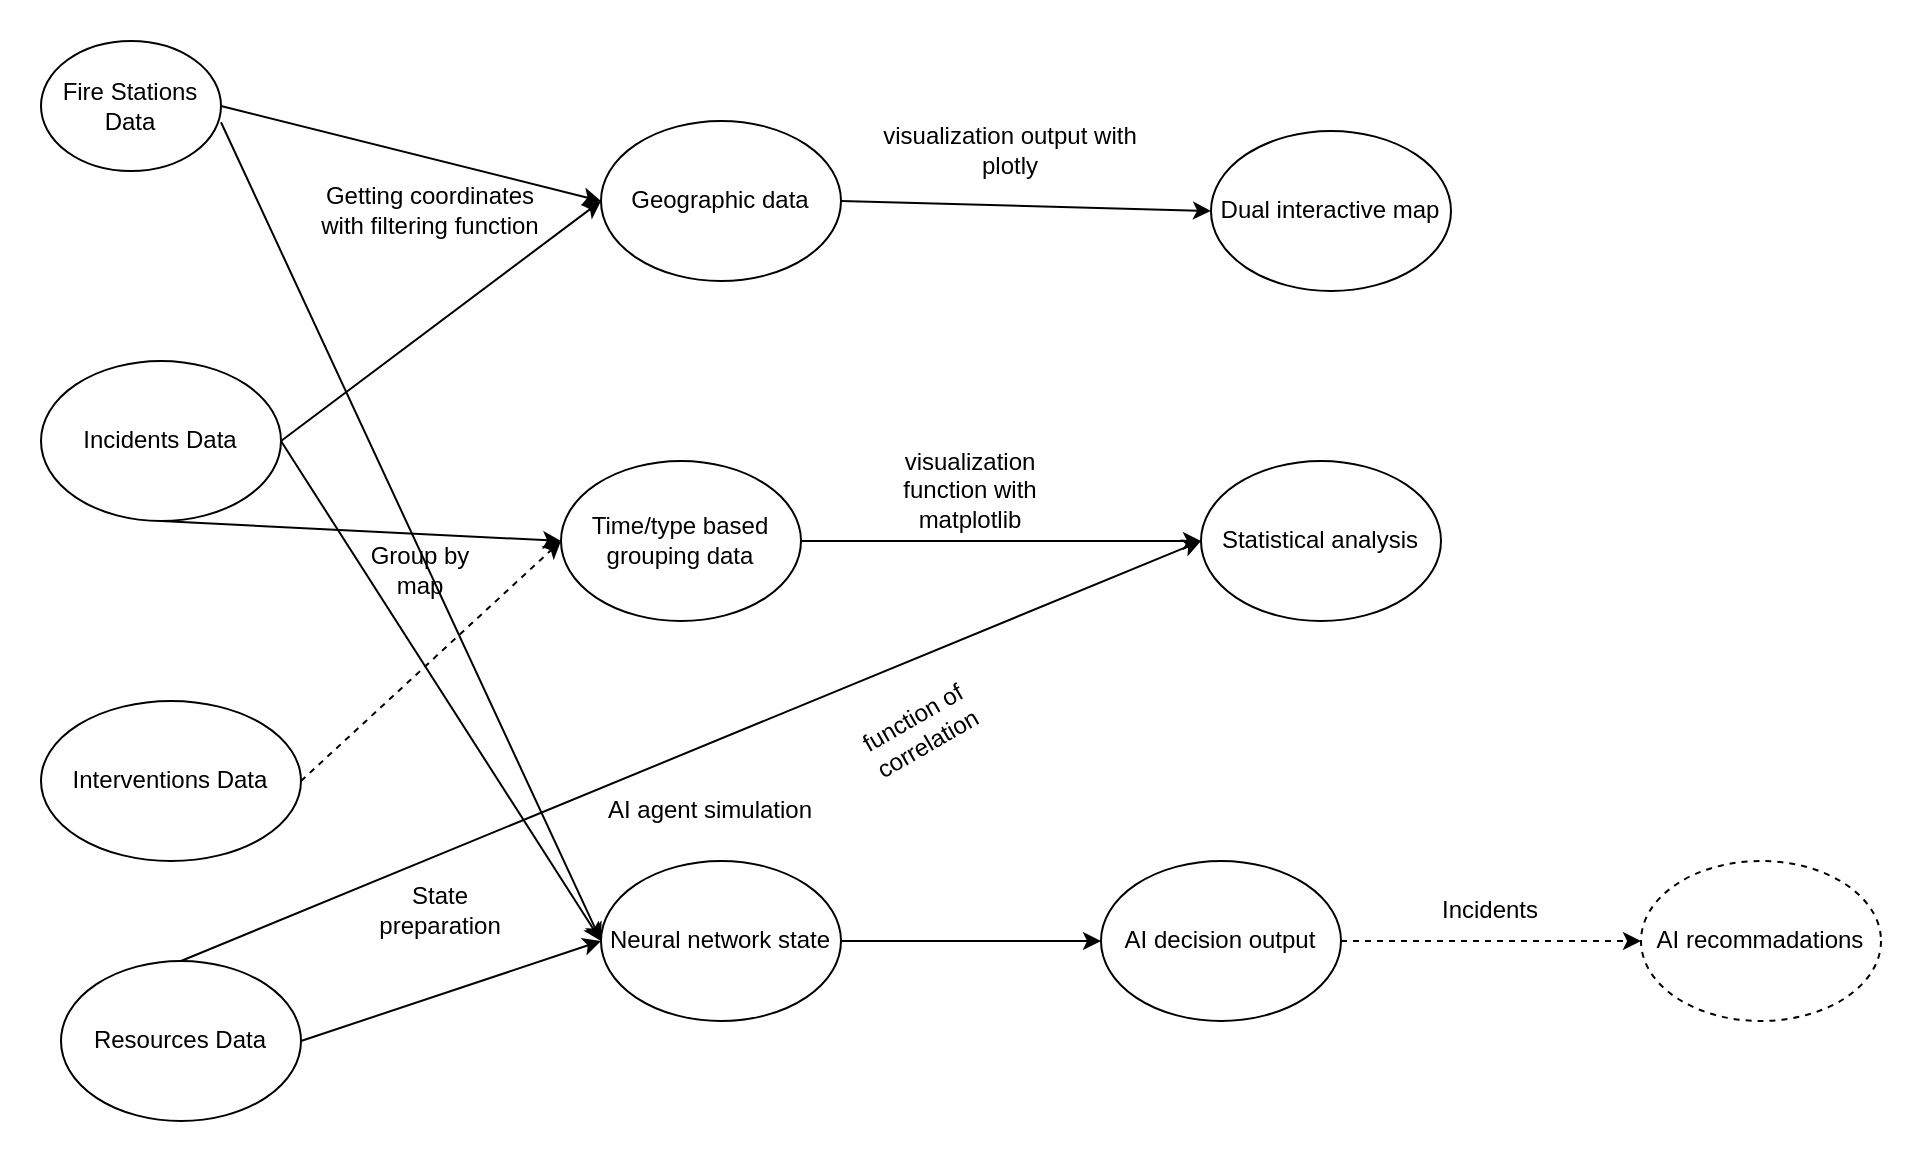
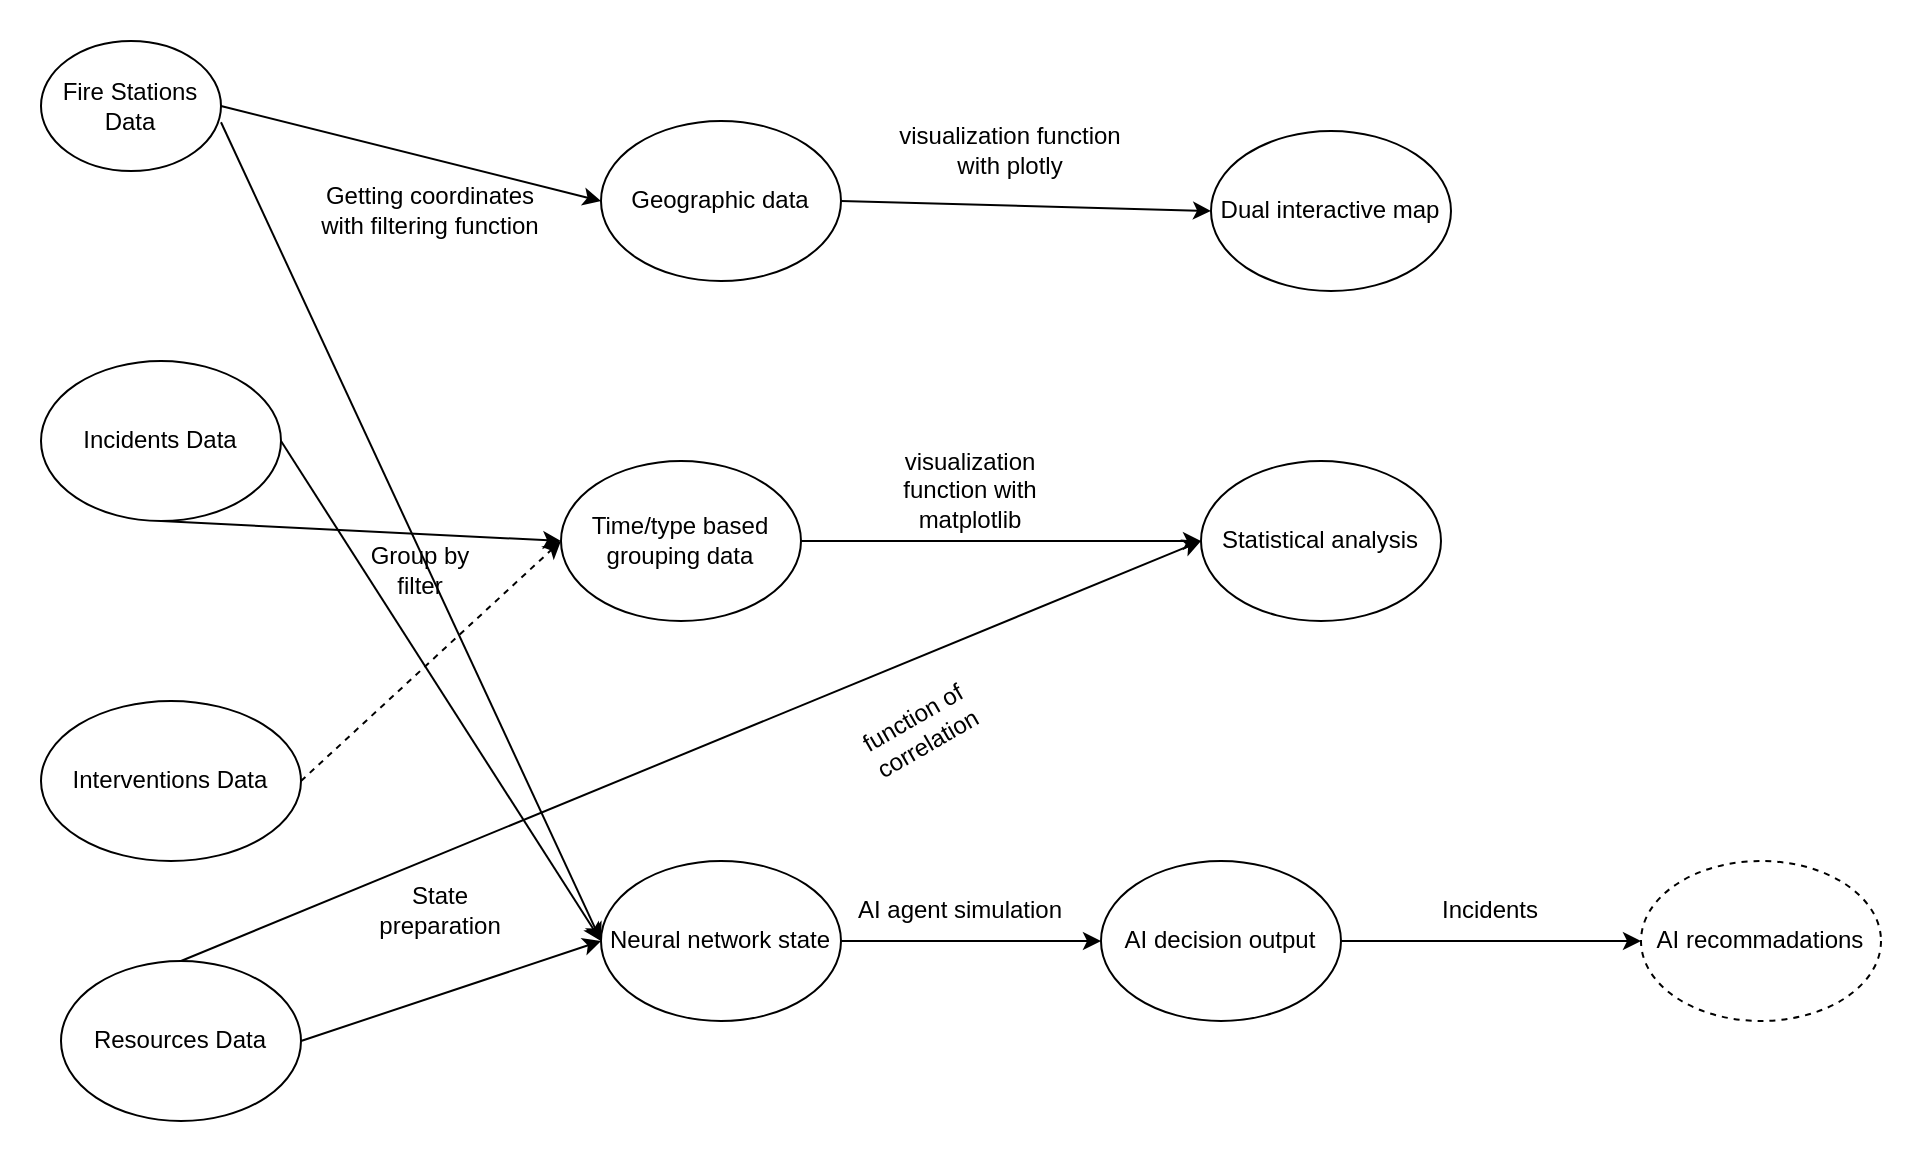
  <mxCell id="0" />
  <mxCell id="1" parent="0" />
  <mxCell id="2" value="Resources Data" style="ellipse;whiteSpace=wrap;html=1;" vertex="1" parent="1"><mxGeometry x="30" y="480" width="120" height="80" as="geometry" /></mxCell>
  <mxCell id="3" value="Fire Stations Data" style="ellipse;whiteSpace=wrap;html=1;" vertex="1" parent="1"><mxGeometry x="20" y="20" width="90" height="65" as="geometry" /></mxCell>
  <mxCell id="4" value="Incidents Data" style="ellipse;whiteSpace=wrap;html=1;" vertex="1" parent="1"><mxGeometry x="20" y="180" width="120" height="80" as="geometry" /></mxCell>
  <mxCell id="5" value="Interventions Data" style="ellipse;whiteSpace=wrap;html=1;" vertex="1" parent="1"><mxGeometry x="20" y="350" width="130" height="80" as="geometry" /></mxCell>
- <mxCell id="6" value="" style="endArrow=classic;html=1;rounded=0;exitX=1;exitY=0.5;exitDx=0;exitDy=0;entryX=0;entryY=0.5;entryDx=0;entryDy=0;" edge="1" parent="1" source="4" target="11"><mxGeometry width="50" height="50" relative="1" as="geometry"><mxPoint x="370" y="320" as="sourcePoint" /><mxPoint x="310" y="130" as="targetPoint" /></mxGeometry></mxCell>
  <mxCell id="7" value="" style="endArrow=classic;html=1;rounded=0;exitX=1;exitY=0.5;exitDx=0;exitDy=0;entryX=0;entryY=0.5;entryDx=0;entryDy=0;" edge="1" parent="1" source="3" target="11"><mxGeometry width="50" height="50" relative="1" as="geometry"><mxPoint x="370" y="320" as="sourcePoint" /><mxPoint x="310" y="130" as="targetPoint" /></mxGeometry></mxCell>
  <mxCell id="8" value="" style="endArrow=classic;html=1;rounded=0;exitX=0.5;exitY=1;exitDx=0;exitDy=0;entryX=0;entryY=0.5;entryDx=0;entryDy=0;" edge="1" parent="1" source="4" target="15"><mxGeometry width="50" height="50" relative="1" as="geometry"><mxPoint x="370" y="320" as="sourcePoint" /><mxPoint x="330" y="380" as="targetPoint" /></mxGeometry></mxCell>
  <mxCell id="9" value="" style="endArrow=classic;html=1;rounded=0;exitX=1;exitY=0.5;exitDx=0;exitDy=0;entryX=0;entryY=0.5;entryDx=0;entryDy=0;dashed=1;" edge="1" parent="1" source="5" target="15"><mxGeometry width="50" height="50" relative="1" as="geometry"><mxPoint x="370" y="320" as="sourcePoint" /><mxPoint x="330" y="380" as="targetPoint" /></mxGeometry></mxCell>
  <mxCell id="10" value="Getting coordinates&lt;div&gt;with filtering function&lt;/div&gt;" style="text;html=1;align=center;verticalAlign=middle;whiteSpace=wrap;rounded=0;" vertex="1" parent="1"><mxGeometry x="155" y="90" width="120" height="30" as="geometry" /></mxCell>
  <mxCell id="11" value="Geographic data" style="ellipse;whiteSpace=wrap;html=1;" vertex="1" parent="1"><mxGeometry x="300" y="60" width="120" height="80" as="geometry" /></mxCell>
  <mxCell id="12" value="" style="endArrow=classic;html=1;rounded=0;exitX=1;exitY=0.5;exitDx=0;exitDy=0;entryX=0;entryY=0.5;entryDx=0;entryDy=0;" edge="1" parent="1" source="11" target="13"><mxGeometry width="50" height="50" relative="1" as="geometry"><mxPoint x="370" y="320" as="sourcePoint" /><mxPoint x="590" y="100" as="targetPoint" /></mxGeometry></mxCell>
  <mxCell id="13" value="Dual interactive map" style="ellipse;whiteSpace=wrap;html=1;" vertex="1" parent="1"><mxGeometry x="605" y="65" width="120" height="80" as="geometry" /></mxCell>
- <mxCell id="14" value="visualization output with plotly" style="text;html=1;align=center;verticalAlign=middle;whiteSpace=wrap;rounded=0;" vertex="1" parent="1"><mxGeometry x="440" y="60" width="130" height="30" as="geometry" /></mxCell>
+ <mxCell id="14" value="visualization function with plotly" style="text;html=1;align=center;verticalAlign=middle;whiteSpace=wrap;rounded=0;" vertex="1" parent="1"><mxGeometry x="440" y="60" width="130" height="30" as="geometry" /></mxCell>
  <mxCell id="15" value="Time/type based grouping data" style="ellipse;whiteSpace=wrap;html=1;" vertex="1" parent="1"><mxGeometry x="280" y="230" width="120" height="80" as="geometry" /></mxCell>
  <mxCell id="16" value="" style="endArrow=classic;html=1;rounded=0;exitX=1;exitY=0.5;exitDx=0;exitDy=0;entryX=0;entryY=0.5;entryDx=0;entryDy=0;" edge="1" parent="1" source="15" target="17"><mxGeometry width="50" height="50" relative="1" as="geometry"><mxPoint x="370" y="320" as="sourcePoint" /><mxPoint x="620" y="270" as="targetPoint" /></mxGeometry></mxCell>
  <mxCell id="17" value="Statistical analysis" style="ellipse;whiteSpace=wrap;html=1;" vertex="1" parent="1"><mxGeometry x="600" y="230" width="120" height="80" as="geometry" /></mxCell>
- <mxCell id="18" value="Group by map" style="text;html=1;align=center;verticalAlign=middle;whiteSpace=wrap;rounded=0;" vertex="1" parent="1"><mxGeometry x="180" y="270" width="60" height="30" as="geometry" /></mxCell>
+ <mxCell id="18" value="Group by filter" style="text;html=1;align=center;verticalAlign=middle;whiteSpace=wrap;rounded=0;" vertex="1" parent="1"><mxGeometry x="180" y="270" width="60" height="30" as="geometry" /></mxCell>
  <mxCell id="19" value="" style="endArrow=classic;html=1;rounded=0;exitX=1;exitY=0.5;exitDx=0;exitDy=0;entryX=0;entryY=0.5;entryDx=0;entryDy=0;" edge="1" parent="1" source="2" target="21"><mxGeometry width="50" height="50" relative="1" as="geometry"><mxPoint x="240" y="530" as="sourcePoint" /><mxPoint x="290" y="480" as="targetPoint" /></mxGeometry></mxCell>
  <mxCell id="20" value="" style="endArrow=classic;html=1;rounded=0;exitX=1;exitY=0.5;exitDx=0;exitDy=0;entryX=0;entryY=0.5;entryDx=0;entryDy=0;" edge="1" parent="1" source="4" target="21"><mxGeometry width="50" height="50" relative="1" as="geometry"><mxPoint x="370" y="320" as="sourcePoint" /><mxPoint x="360" y="480" as="targetPoint" /></mxGeometry></mxCell>
  <mxCell id="21" value="Neural network state" style="ellipse;whiteSpace=wrap;html=1;" vertex="1" parent="1"><mxGeometry x="300" y="430" width="120" height="80" as="geometry" /></mxCell>
  <mxCell id="22" value="" style="endArrow=classic;html=1;rounded=0;exitX=1;exitY=0.625;exitDx=0;exitDy=0;exitPerimeter=0;entryX=0;entryY=0.5;entryDx=0;entryDy=0;" edge="1" parent="1" source="3" target="21"><mxGeometry width="50" height="50" relative="1" as="geometry"><mxPoint x="370" y="320" as="sourcePoint" /><mxPoint x="420" y="270" as="targetPoint" /></mxGeometry></mxCell>
  <mxCell id="23" value="AI decision output" style="ellipse;whiteSpace=wrap;html=1;" vertex="1" parent="1"><mxGeometry x="550" y="430" width="120" height="80" as="geometry" /></mxCell>
  <mxCell id="24" value="" style="endArrow=classic;html=1;rounded=0;exitX=1;exitY=0.5;exitDx=0;exitDy=0;entryX=0;entryY=0.5;entryDx=0;entryDy=0;" edge="1" parent="1" source="21" target="23"><mxGeometry width="50" height="50" relative="1" as="geometry"><mxPoint x="370" y="320" as="sourcePoint" /><mxPoint x="420" y="270" as="targetPoint" /></mxGeometry></mxCell>
  <mxCell id="25" value="AI recommadations" style="ellipse;whiteSpace=wrap;html=1;dashed=1;" vertex="1" parent="1"><mxGeometry x="820" y="430" width="120" height="80" as="geometry" /></mxCell>
- <mxCell id="26" value="" style="endArrow=classic;html=1;rounded=0;exitX=1;exitY=0.5;exitDx=0;exitDy=0;entryX=0;entryY=0.5;entryDx=0;entryDy=0;dashed=1;" edge="1" parent="1" source="23" target="25"><mxGeometry width="50" height="50" relative="1" as="geometry"><mxPoint x="370" y="320" as="sourcePoint" /><mxPoint x="420" y="270" as="targetPoint" /></mxGeometry></mxCell>
+ <mxCell id="26" value="" style="endArrow=classic;html=1;rounded=0;exitX=1;exitY=0.5;exitDx=0;exitDy=0;entryX=0;entryY=0.5;entryDx=0;entryDy=0;" edge="1" parent="1" source="23" target="25"><mxGeometry width="50" height="50" relative="1" as="geometry"><mxPoint x="370" y="320" as="sourcePoint" /><mxPoint x="420" y="270" as="targetPoint" /></mxGeometry></mxCell>
  <mxCell id="27" value="Incidents" style="text;html=1;align=center;verticalAlign=middle;whiteSpace=wrap;rounded=0;" vertex="1" parent="1"><mxGeometry x="700" y="440" width="90" height="30" as="geometry" /></mxCell>
- <mxCell id="28" value="AI agent simulation" style="text;html=1;align=center;verticalAlign=middle;whiteSpace=wrap;rounded=0;" vertex="1" parent="1"><mxGeometry x="295" y="390" width="120" height="30" as="geometry" /></mxCell>
+ <mxCell id="28" value="AI agent simulation" style="text;html=1;align=center;verticalAlign=middle;whiteSpace=wrap;rounded=0;" vertex="1" parent="1"><mxGeometry x="420" y="440" width="120" height="30" as="geometry" /></mxCell>
  <mxCell id="29" value="State preparation" style="text;html=1;align=center;verticalAlign=middle;whiteSpace=wrap;rounded=0;" vertex="1" parent="1"><mxGeometry x="190" y="440" width="60" height="30" as="geometry" /></mxCell>
  <mxCell id="30" value="visualization function with matplotlib" style="text;html=1;align=center;verticalAlign=middle;whiteSpace=wrap;rounded=0;" vertex="1" parent="1"><mxGeometry x="430" y="230" width="110" height="30" as="geometry" /></mxCell>
  <mxCell id="31" value="" style="endArrow=classic;html=1;rounded=0;exitX=0.5;exitY=0;exitDx=0;exitDy=0;entryX=0;entryY=0.5;entryDx=0;entryDy=0;" edge="1" parent="1" source="2" target="17"><mxGeometry width="50" height="50" relative="1" as="geometry"><mxPoint x="370" y="320" as="sourcePoint" /><mxPoint x="420" y="270" as="targetPoint" /></mxGeometry></mxCell>
  <mxCell id="32" value="function of correlation" style="text;html=1;align=center;verticalAlign=middle;whiteSpace=wrap;rounded=0;rotation=-30;" vertex="1" parent="1"><mxGeometry x="430" y="350" width="60" height="30" as="geometry" /></mxCell>
